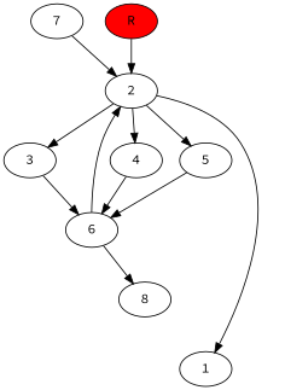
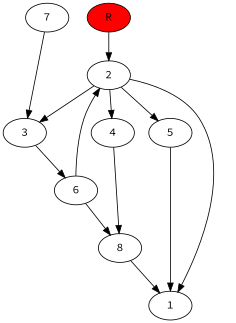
  digraph {
    fontname="Source Code Pro"
    node [fontname="Source Code Pro"]
    edge [fontname="Source Code Pro"]
    2
    3
    4
    5
    1
    6
    8
    7
    R [fillcolor="#ff0000" style=filled]
    2 -> 3
    2 -> 4
    2 -> 5
    2 -> 1
    3 -> 6
-   4 -> 6
-   5 -> 6
+   4 -> 8
+   5 -> 1
    6 -> 2
    6 -> 8
-   7 -> 2
+   8 -> 1
+   7 -> 3
    R -> 2
  }
